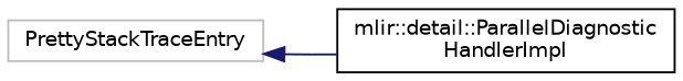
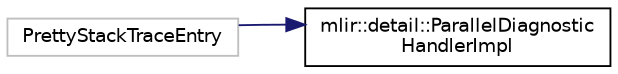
  digraph {
    rankdir=LR
    node [fontname=Helvetica fontsize=10 shape=record]
    n1 [color=grey75 height=0.2 label=PrettyStackTraceEntry width=0.4]
    n2 [color=black height=0.2 label="mlir::detail::ParallelDiagnostic\lHandlerImpl" width=0.4]
-   n1 -> n2 [color=midnightblue dir=back fontname=Helvetica fontsize=10 labelfontname=Helvetica labelfontsize=10 style=solid]
+   n2 -> n1 [color=midnightblue dir=back fontname=Helvetica fontsize=10 labelfontname=Helvetica labelfontsize=10 style=solid]
  }
